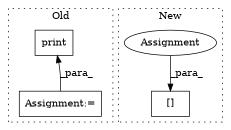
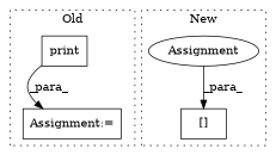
  digraph {
    node [l=1 shape=box]
    n1 [a=32 l="6,1" label=print s="1808,1857"]
    n2 [a=7 label="Assignment:=" s=1506]
    n3 [a=2 l="91,1" label="[]" s="1703,1795"]
    n4 [a=34 label=Assignment s=1794 shape=ellipse]
    subgraph cluster_1 {
      label=Old
      style=dotted
      n1
      n2
    }
    subgraph cluster_2 {
      label=New
      style=dotted
      n3
      n4
    }
-   n2 -> n1 [label=_para_]
+   n1 -> n2 [label=_para_]
    n4 -> n3 [label=_para_]
  }
